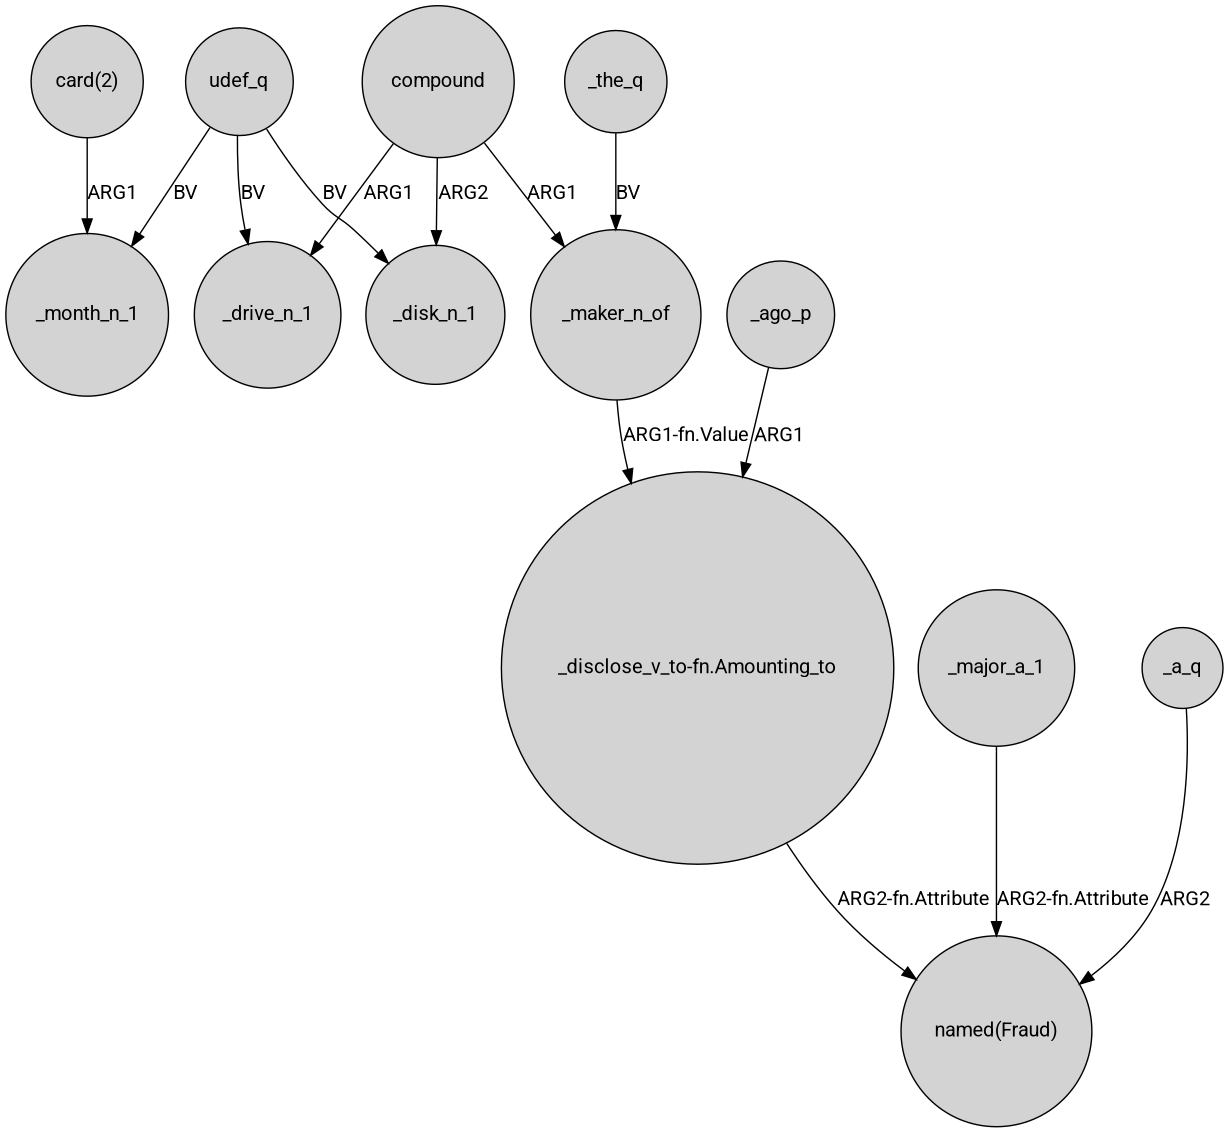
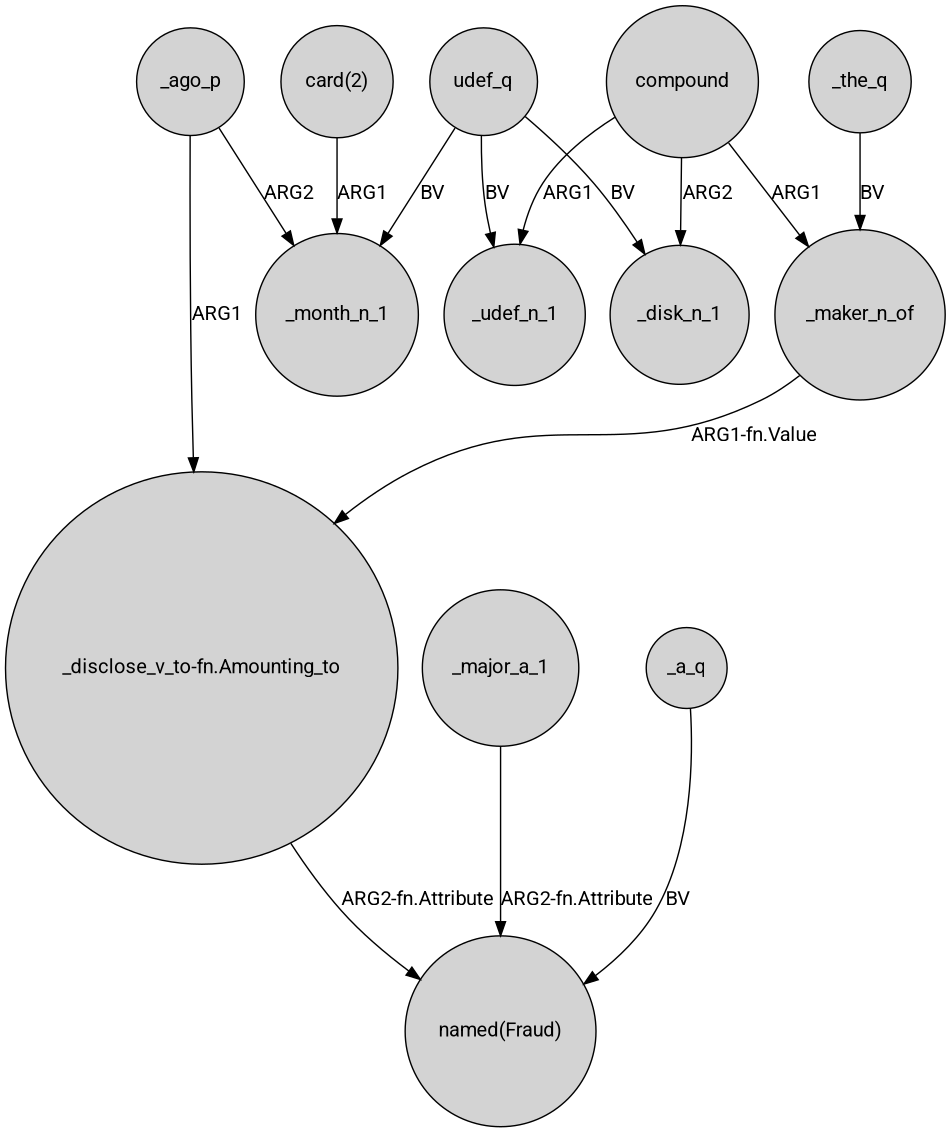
  digraph {
    fontname=Roboto
    node [fontname=Roboto shape=circle style=filled]
    edge [fontname=Roboto]
    udef_q
    _month_n_1
    _disk_n_1
-   _drive_n_1
+   _drive_n_1 [label=_udef_n_1]
    compound
    _maker_n_of
    "_disclose_v_to-fn.Amounting_to"
    "named(Fraud)"
    _major_a_1
    _the_q
    _a_q
    "card(2)"
    _ago_p
    udef_q -> _month_n_1 [label=BV]
    udef_q -> _disk_n_1 [label=BV]
    udef_q -> _drive_n_1 [label=BV]
    compound -> _disk_n_1 [label=ARG2]
    compound -> _drive_n_1 [label=ARG1]
    compound -> _maker_n_of [label=ARG1]
    _maker_n_of -> "_disclose_v_to-fn.Amounting_to" [label="ARG1-fn.Value"]
    "_disclose_v_to-fn.Amounting_to" -> "named(Fraud)" [label="ARG2-fn.Attribute"]
    _major_a_1 -> "named(Fraud)" [label="ARG2-fn.Attribute"]
    _the_q -> _maker_n_of [label=BV]
-   _a_q -> "named(Fraud)" [label=ARG2]
+   _a_q -> "named(Fraud)" [label=BV]
    "card(2)" -> _month_n_1 [label=ARG1]
+   _ago_p -> _month_n_1 [label=ARG2]
    _ago_p -> "_disclose_v_to-fn.Amounting_to" [label=ARG1]
  }
